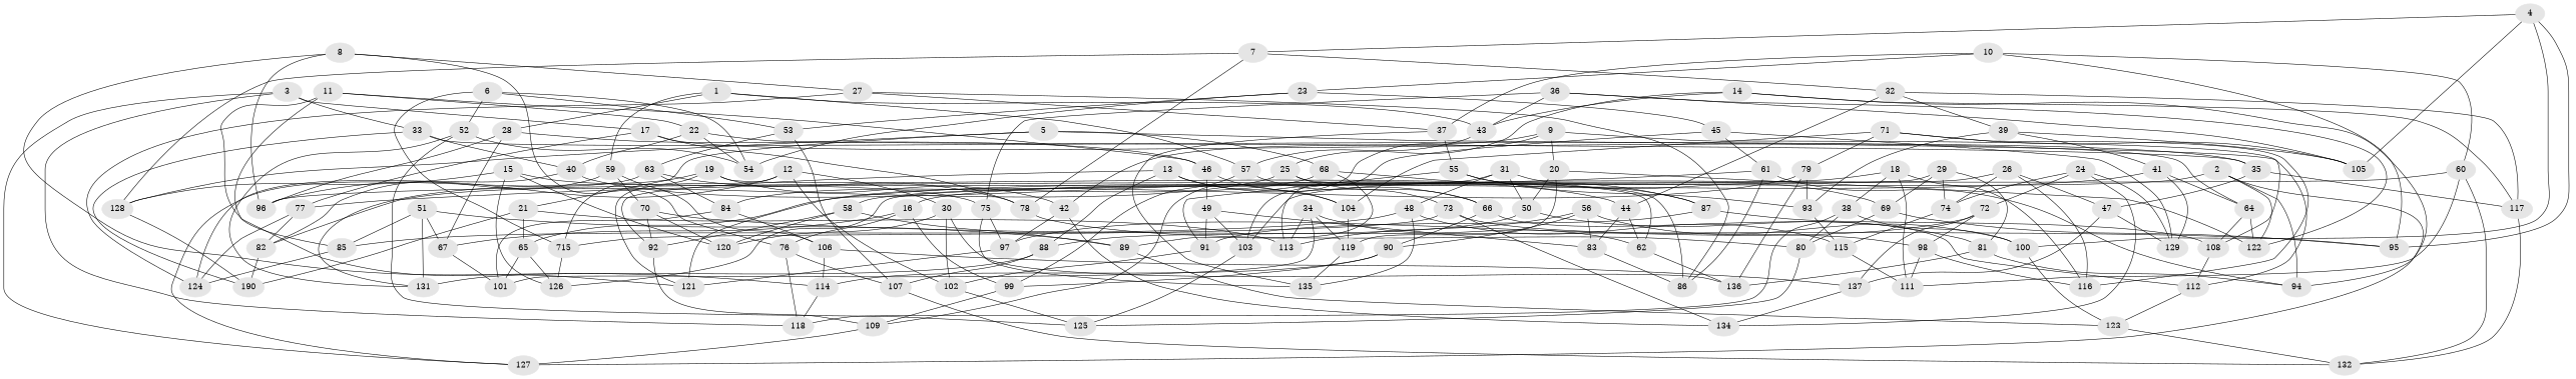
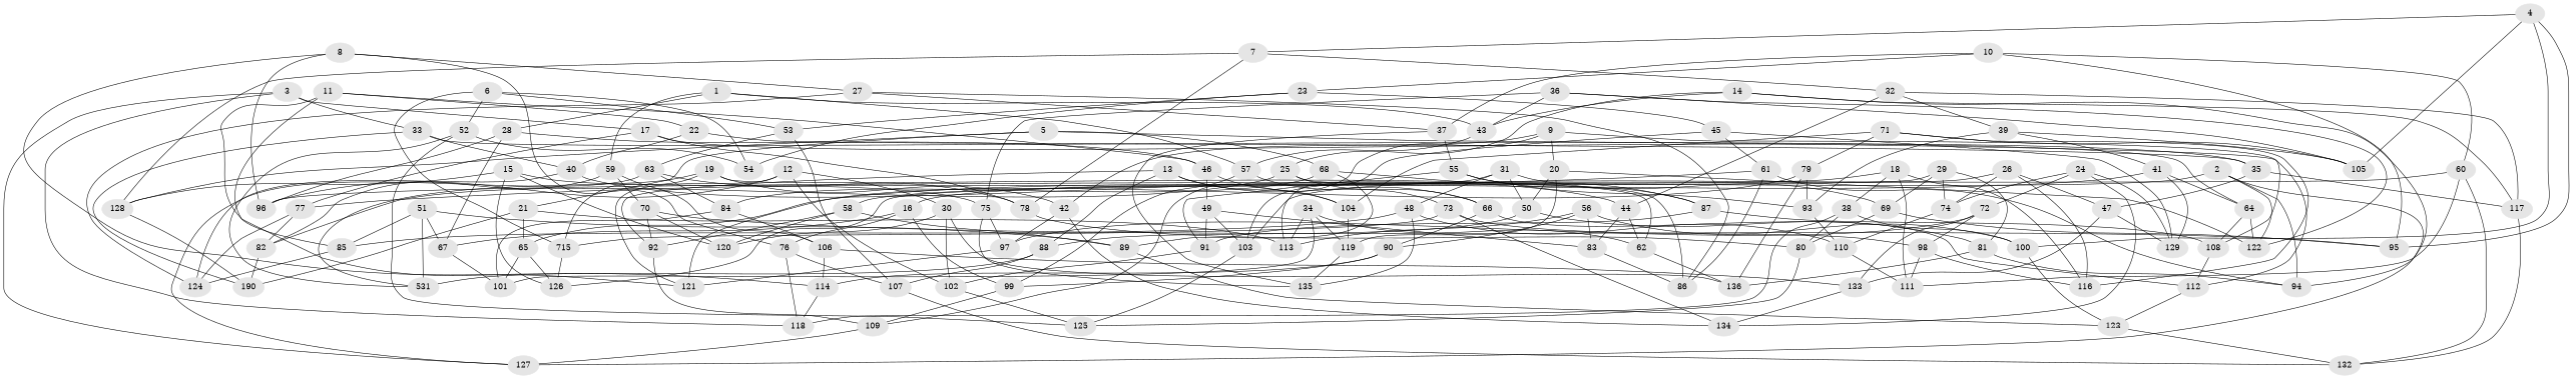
  graph {
    node [color=gray90 style=filled]
    1
    28
    43
    57
    59
    96
    46
    67
    99
    73
    82
    70
    106
    2
    16
    94
    122
    127
    76
    3
    17
    33
    118
    78
    35
    77
    n27 [label=190]
    40
    64
    4
    7
    95
    100
    105
    128
    32
    123
    5
    21
    68
    112
    65
    113
    89
    87
    84
    6
    52
    53
    54
    n51 [label=715]
-   131
+   131 [label=531]
    125
    63
    107
    126
    117
    39
    44
    80
    8
    27
    114
    37
    86
    124
    9
    20
    42
    108
    109
    50
    119
    134
    97
    10
    23
    60
    45
    55
    135
    111
    132
    11
    22
    85
    121
    104
    49
    12
    30
    102
    120
    136
    13
    66
    88
    92
    90
    14
    25
    15
    75
    101
    47
    18
    38
    58
    116
    19
    62
    81
    129
    61
    24
    72
    74
-   133 [label=137]
+   133
    98
-   110 [label=115]
+   110
    26
    103
    29
    69
    31
    48
    41
    93
    83
    34
    36
    91
    51
    56
    71
    79
    1 -- 28
    1 -- 43
    1 -- 57
    1 -- 59
    28 -- 96
    28 -- 46
    28 -- 67
    43 -- 57
    57 -- 99
    57 -- 73
    59 -- 82
    59 -- 70
    59 -- 106
    46 -- 104
    46 -- 49
    67 -- 101
    99 -- 109
    73 -- n51
    73 -- 134
    73 -- 98
    82 -- n27
    70 -- 95
    70 -- 120
    70 -- 92
    106 -- 114
    106 -- 133
    2 -- 16
    2 -- 94
    2 -- 122
    2 -- 127
    16 -- 67
    16 -- 99
    16 -- 76
    76 -- 118
    76 -- 107
    3 -- 127
    3 -- 17
    3 -- 33
    3 -- 118
    17 -- 78
    17 -- 35
    17 -- 77
    33 -- n27
    33 -- 40
    33 -- 64
    78 -- 80
    35 -- 117
    35 -- 47
    77 -- 82
    77 -- 124
    40 -- 44
    40 -- 124
    64 -- 122
    64 -- 108
    4 -- 7
    4 -- 95
    4 -- 100
    4 -- 105
    7 -- 78
    7 -- 128
    7 -- 32
    100 -- 123
    128 -- n27
    32 -- 117
    32 -- 39
    32 -- 44
    123 -- 132
    5 -- 128
    5 -- 21
    5 -- 68
    5 -- 112
    21 -- n27
    21 -- 65
    21 -- 113
    68 -- 89
    68 -- 87
    68 -- 84
    112 -- 123
    65 -- 126
    65 -- 101
    89 -- 123
    87 -- 108
    87 -- 91
    84 -- 106
    84 -- 101
    6 -- 52
    6 -- 53
    6 -- 54
    6 -- n51
    52 -- 54
    52 -- 131
    52 -- 125
    53 -- 63
    53 -- 107
    n51 -- 126
    63 -- 127
    63 -- 78
    63 -- 84
    107 -- 132
    117 -- 132
    39 -- 105
    39 -- 41
    39 -- 93
    44 -- 62
    44 -- 83
    80 -- 125
    8 -- 96
    8 -- 76
    8 -- 27
    8 -- 114
    27 -- 37
    27 -- 86
    27 -- 124
    114 -- 118
    37 -- 55
    37 -- 135
    9 -- 20
    9 -- 42
    9 -- 108
    9 -- 109
    20 -- 122
    20 -- 50
    20 -- 119
    42 -- 134
    42 -- 97
    108 -- 112
    109 -- 127
    50 -- 88
    50 -- 81
    119 -- 135
    97 -- 121
    10 -- 95
    10 -- 37
    10 -- 23
    10 -- 60
    23 -- 53
    23 -- 54
    23 -- 45
    60 -- 96
    60 -- 111
    60 -- 132
    45 -- 113
    45 -- 129
    45 -- 61
    55 -- 87
    55 -- 93
    55 -- 91
    11 -- 46
    11 -- 22
    11 -- 85
    11 -- 121
    22 -- 35
    22 -- 40
-   22 -- 54
    85 -- 124
    104 -- 119
    49 -- 103
    49 -- 83
    49 -- 91
    12 -- 96
    12 -- 121
    12 -- 30
    12 -- 102
    30 -- 102
    30 -- 120
    30 -- 136
    102 -- 125
    13 -- 104
    13 -- 66
    13 -- 88
    13 -- 92
    66 -- 112
    66 -- 90
    88 -- 131
    88 -- 107
    92 -- 109
    90 -- 99
    90 -- 114
    14 -- 43
    14 -- 94
    14 -- 117
    14 -- 25
    25 -- 82
    25 -- 86
    25 -- 66
    15 -- 128
    15 -- 126
    15 -- 120
    15 -- 75
    75 -- 97
    75 -- 135
    47 -- 129
    47 -- 133
    18 -- 111
    18 -- 38
    18 -- 58
    18 -- 116
    38 -- 118
    38 -- 100
    38 -- 80
    58 -- 89
    58 -- 120
    58 -- 92
    19 -- n51
    19 -- 131
    19 -- 42
    19 -- 62
    62 -- 136
    81 -- 94
    81 -- 136
    61 -- 94
    61 -- 77
    61 -- 86
    24 -- 134
    24 -- 129
    24 -- 72
    24 -- 74
    72 -- 97
    72 -- 133
    72 -- 98
    74 -- 110
    133 -- 134
    98 -- 111
    98 -- 116
    110 -- 111
    26 -- 47
    26 -- 116
    26 -- 74
    26 -- 103
    103 -- 125
    29 -- 126
    29 -- 81
    29 -- 74
    29 -- 69
    69 -- 95
    69 -- 80
    31 -- 50
    31 -- 103
    31 -- 69
    31 -- 48
    48 -- 135
    48 -- 85
    48 -- 110
    41 -- 64
    41 -- 65
    41 -- 129
    93 -- 110
    83 -- 86
    34 -- 113
    34 -- 119
    34 -- 101
    34 -- 62
    36 -- 43
    36 -- 122
    36 -- 105
    36 -- 75
    91 -- 102
    51 -- 67
    51 -- 89
    51 -- 131
    51 -- 85
    56 -- 100
    56 -- 113
    56 -- 90
    56 -- 83
    71 -- 105
    71 -- 104
    71 -- 116
    71 -- 79
    79 -- 121
    79 -- 136
    79 -- 93
  }
